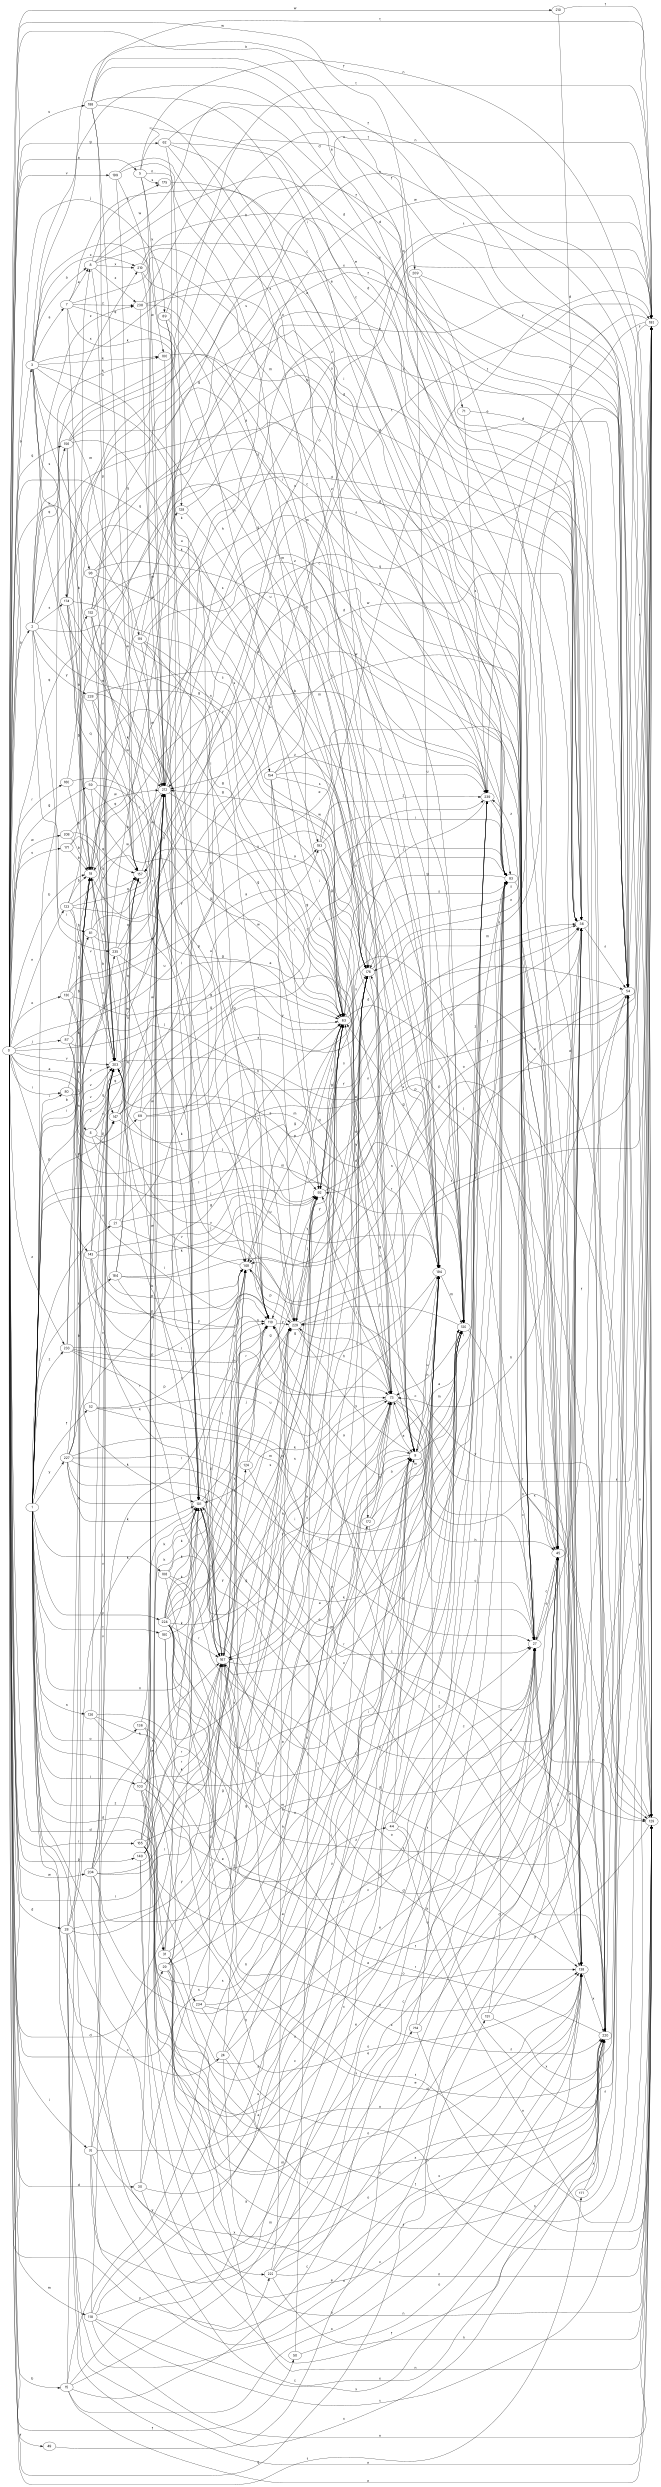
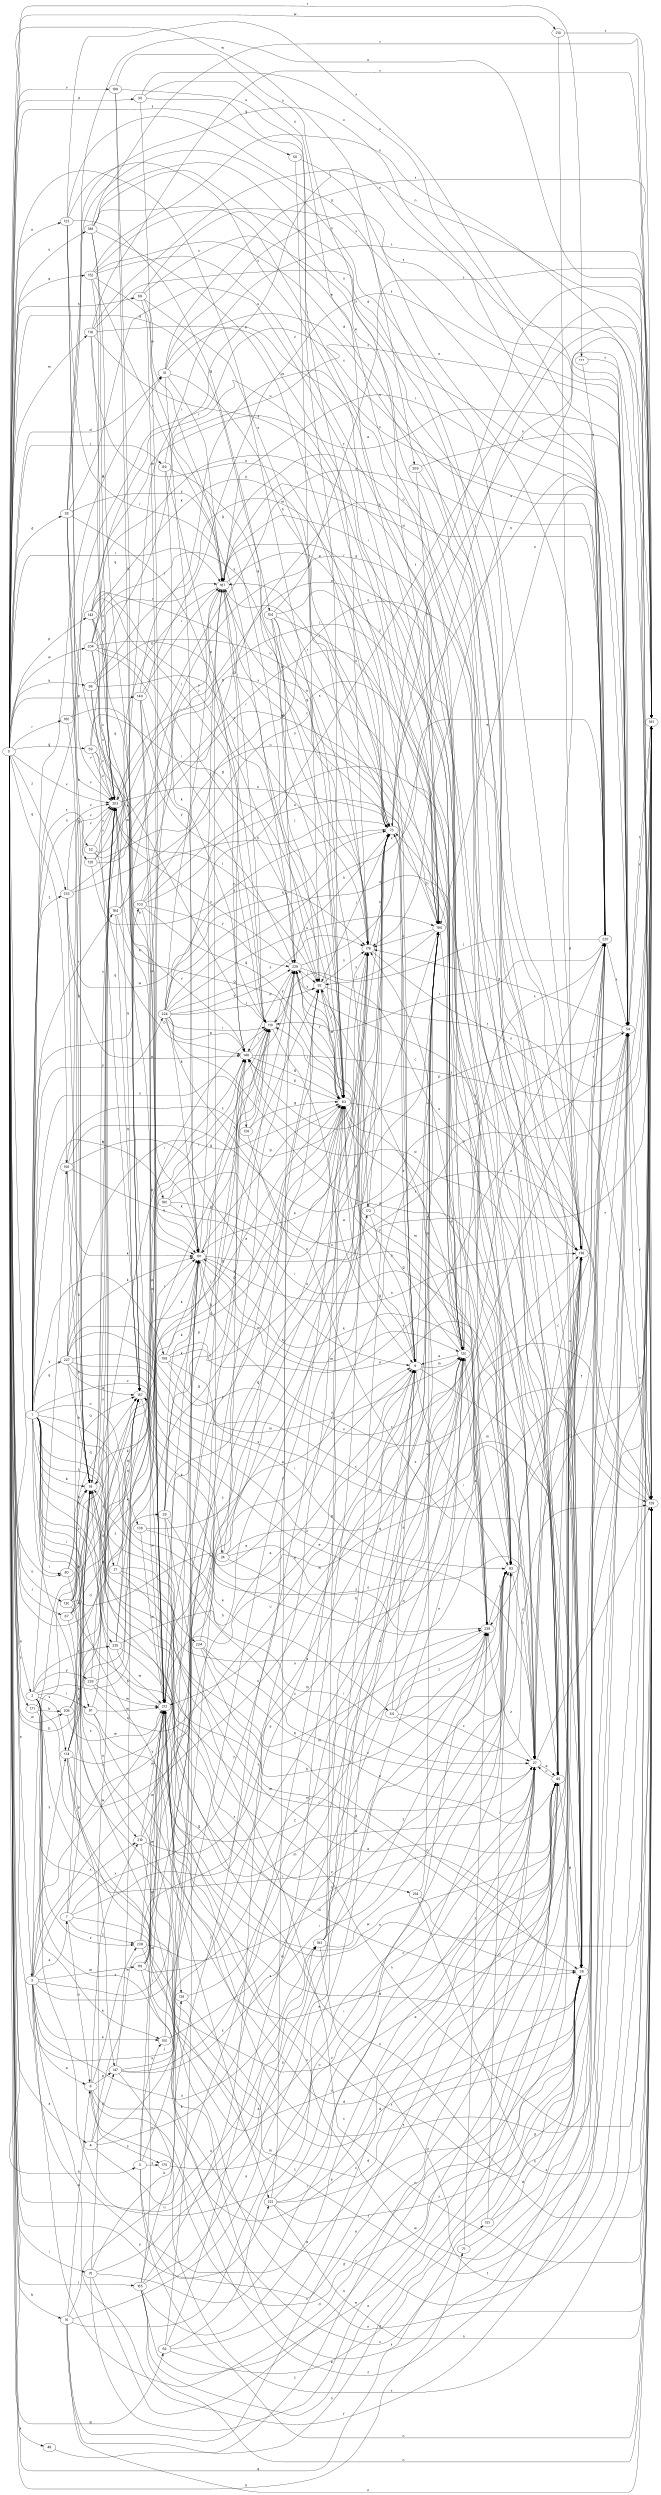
  strict digraph {
    fontname=Inter
    rankdir=LR
    node [fontname=Inter]
    edge [fontname=Inter]
    0
    2
    3
    4
    5
    15
    18
    28
    29
    30
    31
    49
    50
    59
    62
    69
    71
    76
    80
    87
    89
    92
    98
    118
    123
    130
    140
    143
    151
    152
    154
    156
    160
    165
    167
    171
    172
    177
    188
    193
    199
    203
    204
    208
    209
    210
    222
    233
    81
    235
    63
    83
    100
    138
    174
    185
    228
    238
    36
    54
    219
    7
    8
    45
    73
    110
    119
    157
    212
    147
    120
    128
    129
    175
    27
    9
    176
    101
    194
    229
    220
    148
    239
    1
    21
    24
    44
    52
    103
    108
    124
    126
    136
    180
    184
    214
    224
    227
    234
    0 -> 2 [label=a]
    0 -> 3 [label=a]
    0 -> 4 [label=a]
    0 -> 5 [label=a]
    0 -> 15 [label=b]
    0 -> 18 [label=b]
    0 -> 28 [label=d]
    0 -> 29 [label=d]
    0 -> 30 [label=d]
    0 -> 31 [label=d]
    0 -> 49 [label=f]
    0 -> 50 [label=f]
    0 -> 59 [label=g]
    0 -> 62 [label=g]
    0 -> 69 [label=h]
    0 -> 71 [label=h]
    0 -> 76 [label=i]
    0 -> 80 [label=i]
    0 -> 87 [label=j]
    0 -> 89 [label=j]
    0 -> 92 [label=j]
    0 -> 98 [label=k]
    0 -> 118 [label=m]
    0 -> 123 [label=n]
    0 -> 130 [label=o]
    0 -> 140 [label=p]
    0 -> 143 [label=p]
    0 -> 151 [label=q]
    0 -> 152 [label=q]
    0 -> 154 [label=q]
    0 -> 156 [label=q]
    0 -> 160 [label=r]
    0 -> 165 [label=r]
    0 -> 167 [label=r]
    0 -> 171 [label=s]
    0 -> 172 [label=s]
    0 -> 177 [label=t]
    0 -> 188 [label=u]
    0 -> 193 [label=u]
    0 -> 199 [label=v]
    0 -> 203 [label=v]
    0 -> 204 [label=w]
    0 -> 208 [label=w]
    0 -> 209 [label=w]
    0 -> 210 [label=w]
    0 -> 222 [label=y]
    0 -> 233 [label=z]
    2 -> 156 [label=q]
    2 -> 172 [label=s]
    2 -> 81 [label=i]
    2 -> 235 [label=z]
    2 -> 63 [label=g]
    2 -> 83 [label=i]
    2 -> 100 [label=k]
    2 -> 138 [label=o]
    2 -> 174 [label=s]
    2 -> 185 [label=t]
    2 -> 228 [label=y]
    2 -> 238 [label=z]
    3 -> 193 [label=u]
    3 -> 63 [label=g]
    3 -> 100 [label=k]
    3 -> 174 [label=s]
    3 -> 36 [label=d]
    3 -> 54 [label=f]
    3 -> 219 [label=x]
    3 -> 7 [label=a]
    3 -> 8 [label=a]
    3 -> 45 [label=e]
    3 -> 73 [label=h]
    3 -> 110 [label=l]
    3 -> 119 [label=m]
    3 -> 157 [label=q]
    3 -> 212 [label=w]
    4 -> 92 [label=j]
    4 -> 193 [label=u]
    4 -> 212 [label=w]
    4 -> 147 [label=p]
    4 -> 120 [label=m]
    5 -> 100 [label=k]
    5 -> 45 [label=e]
    5 -> 212 [label=w]
    5 -> 128 [label=n]
    5 -> 129 [label=n]
    5 -> 175 [label=s]
    15 -> 138 [label=o]
    15 -> 8 [label=a]
    15 -> 120 [label=m]
    15 -> 129 [label=n]
    15 -> 27 [label=c]
    15 -> 9 [label=a]
    15 -> 176 [label=s]
    18 -> 203 [label=v]
    18 -> 63 [label=g]
    18 -> 129 [label=n]
    18 -> 27 [label=c]
    28 -> 18 [label=b]
    28 -> 203 [label=v]
    28 -> 138 [label=o]
    28 -> 110 [label=l]
    28 -> 129 [label=n]
    28 -> 101 [label=k]
    28 -> 194 [label=u]
    28 -> 229 [label=y]
    28 -> 220 [label=x]
    29 -> 83 [label=i]
    29 -> 45 [label=e]
    29 -> 73 [label=h]
    29 -> 129 [label=n]
    29 -> 101 [label=k]
    29 -> 229 [label=y]
    29 -> 148 [label=p]
    30 -> 63 [label=g]
    30 -> 212 [label=w]
    30 -> 194 [label=u]
    30 -> 220 [label=x]
    31 -> 167 [label=r]
    31 -> 138 [label=o]
    31 -> 185 [label=t]
    31 -> 54 [label=f]
    31 -> 45 [label=e]
    31 -> 73 [label=h]
    31 -> 101 [label=k]
    49 -> 27 [label=c]
    50 -> 92 [label=j]
    50 -> 138 [label=o]
    59 -> 203 [label=v]
    59 -> 63 [label=g]
    59 -> 54 [label=f]
    59 -> 110 [label=l]
    59 -> 157 [label=q]
    62 -> 36 [label=d]
    62 -> 27 [label=c]
    62 -> 176 [label=s]
    62 -> 101 [label=k]
    62 -> 239 [label=z]
    69 -> 167 [label=r]
    69 -> 36 [label=d]
    69 -> 45 [label=e]
    69 -> 212 [label=w]
    69 -> 176 [label=s]
    71 -> 36 [label=d]
    71 -> 239 [label=z]
    76 -> 92 [label=j]
    76 -> 203 [label=v]
    76 -> 83 [label=i]
    76 -> 138 [label=o]
    76 -> 45 [label=e]
    76 -> 9 [label=a]
    80 -> 18 [label=b]
    80 -> 203 [label=v]
    80 -> 129 [label=n]
    87 -> 18 [label=b]
    87 -> 63 [label=g]
    87 -> 45 [label=e]
    87 -> 101 [label=k]
    87 -> 148 [label=p]
    89 -> 63 [label=g]
    89 -> 129 [label=n]
    89 -> 101 [label=k]
    89 -> 148 [label=p]
    92 -> 63 [label=g]
    92 -> 185 [label=t]
    92 -> 176 [label=s]
    92 -> 229 [label=y]
    98 -> 203 [label=v]
    98 -> 212 [label=w]
    98 -> 120 [label=m]
    98 -> 176 [label=s]
    98 -> 194 [label=u]
    118 -> 203 [label=v]
    118 -> 185 [label=t]
    118 -> 73 [label=h]
    118 -> 120 [label=m]
    118 -> 129 [label=n]
    118 -> 9 [label=a]
    118 -> 220 [label=x]
    123 -> 18 [label=b]
    123 -> 167 [label=r]
    123 -> 203 [label=v]
    123 -> 63 [label=g]
    123 -> 36 [label=d]
    123 -> 54 [label=f]
    123 -> 194 [label=u]
    130 -> 18 [label=b]
    130 -> 63 [label=g]
    130 -> 138 [label=o]
    130 -> 110 [label=l]
    130 -> 9 [label=a]
    130 -> 148 [label=p]
    140 -> 167 [label=r]
    140 -> 54 [label=f]
    140 -> 110 [label=l]
    140 -> 212 [label=w]
    140 -> 101 [label=k]
    140 -> 220 [label=x]
    143 -> 92 [label=j]
    143 -> 203 [label=v]
    143 -> 110 [label=l]
    143 -> 157 [label=q]
    143 -> 101 [label=k]
    143 -> 194 [label=u]
    143 -> 229 [label=y]
    151 -> 83 [label=i]
    151 -> 36 [label=d]
    151 -> 220 [label=x]
    152 -> 167 [label=r]
    152 -> 203 [label=v]
    152 -> 63 [label=g]
    152 -> 36 [label=d]
    152 -> 129 [label=n]
    152 -> 220 [label=x]
    152 -> 239 [label=z]
    154 -> 92 [label=j]
    154 -> 63 [label=g]
    154 -> 185 [label=t]
    154 -> 176 [label=s]
    154 -> 194 [label=u]
    154 -> 229 [label=y]
    154 -> 239 [label=z]
    156 -> 18 [label=b]
    156 -> 83 [label=i]
    156 -> 54 [label=f]
    156 -> 9 [label=a]
    156 -> 176 [label=s]
    156 -> 101 [label=k]
    160 -> 18 [label=b]
    160 -> 229 [label=y]
    160 -> 220 [label=x]
-   165 -> 167 [label=r]
    165 -> 138 [label=o]
    165 -> 45 [label=e]
    165 -> 212 [label=w]
    165 -> 129 [label=n]
    165 -> 27 [label=c]
    165 -> 9 [label=a]
    165 -> 176 [label=s]
    165 -> 101 [label=k]
    167 -> 18 [label=b]
    167 -> 83 [label=i]
    167 -> 138 [label=o]
    167 -> 36 [label=d]
    167 -> 73 [label=h]
    167 -> 9 [label=a]
    167 -> 176 [label=s]
    167 -> 148 [label=p]
-   171 -> 18 [label=b]
+   171 -> 208 [label=b]
    171 -> 157 [label=q]
    171 -> 27 [label=c]
    172 -> 73 [label=h]
    172 -> 120 [label=m]
    172 -> 129 [label=n]
    172 -> 9 [label=a]
    177 -> 54 [label=f]
    177 -> 220 [label=x]
    188 -> 203 [label=v]
    188 -> 83 [label=i]
    188 -> 138 [label=o]
    188 -> 185 [label=t]
    188 -> 45 [label=e]
    188 -> 73 [label=h]
    188 -> 157 [label=q]
    193 -> 63 [label=g]
    193 -> 83 [label=i]
    193 -> 185 [label=t]
    193 -> 73 [label=h]
    193 -> 194 [label=u]
    193 -> 239 [label=z]
    199 -> 157 [label=q]
    199 -> 212 [label=w]
    199 -> 176 [label=s]
    199 -> 194 [label=u]
    203 -> 18 [label=b]
    203 -> 92 [label=j]
    203 -> 83 [label=i]
    203 -> 73 [label=h]
    203 -> 157 [label=q]
    204 -> 92 [label=j]
    204 -> 167 [label=r]
    204 -> 203 [label=v]
    204 -> 63 [label=g]
    204 -> 83 [label=i]
    204 -> 73 [label=h]
    204 -> 110 [label=l]
    204 -> 176 [label=s]
    204 -> 101 [label=k]
    208 -> 18 [label=b]
    208 -> 157 [label=q]
    208 -> 212 [label=w]
    209 -> 54 [label=f]
    209 -> 45 [label=e]
    209 -> 194 [label=u]
    210 -> 185 [label=t]
    210 -> 36 [label=d]
    222 -> 36 [label=d]
    222 -> 45 [label=e]
    222 -> 129 [label=n]
    222 -> 27 [label=c]
    222 -> 229 [label=y]
    222 -> 220 [label=x]
    233 -> 18 [label=b]
    233 -> 203 [label=v]
    233 -> 138 [label=o]
    233 -> 73 [label=h]
    233 -> 27 [label=c]
    233 -> 148 [label=p]
    81 -> 203 [label=v]
    81 -> 36 [label=d]
    81 -> 212 [label=w]
    81 -> 239 [label=z]
    235 -> 185 [label=t]
    235 -> 110 [label=l]
    235 -> 157 [label=q]
    235 -> 212 [label=w]
    235 -> 9 [label=a]
    63 -> 92 [label=j]
    63 -> 138 [label=o]
    63 -> 45 [label=e]
    63 -> 110 [label=l]
    63 -> 212 [label=w]
    63 -> 176 [label=s]
    63 -> 229 [label=y]
    63 -> 148 [label=p]
    83 -> 18 [label=b]
    83 -> 63 [label=g]
    83 -> 120 [label=m]
    83 -> 27 [label=c]
    83 -> 176 [label=s]
    100 -> 101 [label=k]
    100 -> 239 [label=z]
    138 -> 27 [label=c]
    138 -> 220 [label=x]
    174 -> 18 [label=b]
    174 -> 167 [label=r]
    174 -> 138 [label=o]
    174 -> 185 [label=t]
    174 -> 110 [label=l]
    174 -> 157 [label=q]
    174 -> 176 [label=s]
    174 -> 194 [label=u]
    185 -> 54 [label=f]
    185 -> 157 [label=q]
    185 -> 212 [label=w]
    185 -> 176 [label=s]
    185 -> 239 [label=z]
    228 -> 92 [label=j]
    228 -> 203 [label=v]
    228 -> 212 [label=w]
    228 -> 194 [label=u]
    238 -> 83 [label=i]
    238 -> 54 [label=f]
    238 -> 212 [label=w]
    238 -> 194 [label=u]
    36 -> 54 [label=f]
    36 -> 148 [label=p]
    54 -> 185 [label=t]
    54 -> 73 [label=h]
    54 -> 129 [label=n]
    54 -> 176 [label=s]
    54 -> 194 [label=u]
    54 -> 148 [label=p]
    219 -> 36 [label=d]
    219 -> 212 [label=w]
    219 -> 120 [label=m]
    219 -> 176 [label=s]
    7 -> 18 [label=b]
    7 -> 238 [label=z]
    7 -> 8 [label=a]
    7 -> 73 [label=h]
    7 -> 120 [label=m]
    7 -> 27 [label=c]
    7 -> 101 [label=k]
    8 -> 238 [label=z]
    8 -> 36 [label=d]
    8 -> 54 [label=f]
    8 -> 219 [label=x]
    8 -> 45 [label=e]
    8 -> 147 [label=p]
    8 -> 175 [label=s]
    45 -> 138 [label=o]
    45 -> 36 [label=d]
    45 -> 73 [label=h]
    45 -> 212 [label=w]
    45 -> 27 [label=c]
    73 -> 92 [label=j]
    73 -> 167 [label=r]
    73 -> 203 [label=v]
    73 -> 185 [label=t]
    73 -> 129 [label=n]
    73 -> 9 [label=a]
    73 -> 101 [label=k]
    110 -> 167 [label=r]
    110 -> 9 [label=a]
    110 -> 229 [label=y]
    119 -> 110 [label=l]
    119 -> 212 [label=w]
    119 -> 120 [label=m]
    119 -> 229 [label=y]
    119 -> 220 [label=x]
    119 -> 148 [label=p]
    157 -> 212 [label=w]
    212 -> 18 [label=b]
    212 -> 63 [label=g]
    212 -> 138 [label=o]
    212 -> 36 [label=d]
    212 -> 54 [label=f]
    212 -> 9 [label=a]
    212 -> 101 [label=k]
    147 -> 83 [label=i]
    147 -> 185 [label=t]
    147 -> 157 [label=q]
    147 -> 120 [label=m]
    147 -> 9 [label=a]
    120 -> 167 [label=r]
    120 -> 63 [label=g]
    120 -> 73 [label=h]
    120 -> 212 [label=w]
    120 -> 9 [label=a]
    120 -> 229 [label=y]
    120 -> 220 [label=x]
    120 -> 239 [label=z]
    128 -> 36 [label=d]
    128 -> 120 [label=m]
    129 -> 54 [label=f]
    129 -> 101 [label=k]
    129 -> 229 [label=y]
    175 -> 83 [label=i]
    27 -> 54 [label=f]
    27 -> 45 [label=e]
    27 -> 212 [label=w]
    27 -> 129 [label=n]
    27 -> 239 [label=z]
    9 -> 167 [label=r]
    9 -> 63 [label=g]
    9 -> 83 [label=i]
    9 -> 120 [label=m]
    9 -> 27 [label=c]
    9 -> 194 [label=u]
    9 -> 229 [label=y]
    176 -> 73 [label=h]
    176 -> 129 [label=n]
    101 -> 167 [label=r]
    101 -> 63 [label=g]
    101 -> 138 [label=o]
    101 -> 185 [label=t]
    101 -> 45 [label=e]
    101 -> 110 [label=l]
    101 -> 120 [label=m]
    194 -> 110 [label=l]
    194 -> 120 [label=m]
    194 -> 176 [label=s]
    229 -> 92 [label=j]
    229 -> 203 [label=v]
    229 -> 185 [label=t]
    229 -> 73 [label=h]
    229 -> 27 [label=c]
    229 -> 148 [label=p]
    220 -> 92 [label=j]
    220 -> 167 [label=r]
    220 -> 54 [label=f]
    220 -> 110 [label=l]
    220 -> 157 [label=q]
    220 -> 27 [label=c]
    148 -> 203 [label=v]
    148 -> 63 [label=g]
    148 -> 185 [label=t]
    148 -> 110 [label=l]
    239 -> 18 [label=b]
    239 -> 92 [label=j]
    239 -> 83 [label=i]
    239 -> 101 [label=k]
    1 -> 18 [label=b]
    1 -> 31 [label=d]
    1 -> 80 [label=i]
    1 -> 222 [label=y]
    1 -> 233 [label=z]
    1 -> 81 [label=i]
    1 -> 235 [label=z]
    1 -> 36 [label=d]
    1 -> 54 [label=f]
    1 -> 219 [label=x]
    1 -> 147 [label=p]
    1 -> 128 [label=n]
    1 -> 27 [label=c]
    1 -> 21 [label=c]
    1 -> 24 [label=c]
    1 -> 44 [label=e]
    1 -> 52 [label=f]
    1 -> 103 [label=l]
    1 -> 108 [label=l]
    1 -> 124 [label=n]
    1 -> 126 [label=n]
    1 -> 136 [label=o]
    1 -> 180 [label=t]
    1 -> 184 [label=t]
    1 -> 214 [label=x]
    1 -> 224 [label=y]
    1 -> 227 [label=y]
    1 -> 234 [label=z]
    21 -> 36 [label=d]
    21 -> 157 [label=q]
    21 -> 129 [label=n]
    21 -> 239 [label=z]
    24 -> 129 [label=n]
    24 -> 194 [label=u]
    24 -> 220 [label=x]
    24 -> 148 [label=p]
    24 -> 239 [label=z]
    44 -> 54 [label=f]
    44 -> 129 [label=n]
    44 -> 27 [label=c]
    44 -> 9 [label=a]
    44 -> 239 [label=z]
    52 -> 203 [label=v]
    52 -> 120 [label=m]
    52 -> 194 [label=u]
    52 -> 148 [label=p]
    103 -> 63 [label=g]
    103 -> 83 [label=i]
    103 -> 138 [label=o]
    103 -> 212 [label=w]
    103 -> 194 [label=u]
    103 -> 229 [label=y]
    103 -> 220 [label=x]
    108 -> 36 [label=d]
    108 -> 54 [label=f]
    108 -> 27 [label=c]
    108 -> 101 [label=k]
    108 -> 194 [label=u]
    124 -> 63 [label=g]
    124 -> 110 [label=l]
    124 -> 27 [label=c]
    126 -> 203 [label=v]
    126 -> 120 [label=m]
    126 -> 176 [label=s]
    126 -> 220 [label=x]
    136 -> 138 [label=o]
    136 -> 212 [label=w]
    136 -> 9 [label=a]
    180 -> 185 [label=t]
    180 -> 101 [label=k]
    180 -> 194 [label=u]
    180 -> 229 [label=y]
    184 -> 63 [label=g]
    184 -> 185 [label=t]
    184 -> 36 [label=d]
    184 -> 73 [label=h]
    184 -> 157 [label=q]
    214 -> 36 [label=d]
    214 -> 129 [label=n]
    214 -> 194 [label=u]
    224 -> 92 [label=j]
    224 -> 167 [label=r]
    224 -> 138 [label=o]
    224 -> 185 [label=t]
    224 -> 36 [label=d]
    224 -> 73 [label=h]
    224 -> 110 [label=l]
    224 -> 176 [label=s]
    224 -> 101 [label=k]
    224 -> 194 [label=u]
    224 -> 229 [label=y]
    224 -> 220 [label=x]
    224 -> 148 [label=p]
    224 -> 239 [label=z]
    227 -> 18 [label=b]
    227 -> 203 [label=v]
    227 -> 63 [label=g]
    227 -> 83 [label=i]
    227 -> 45 [label=e]
    227 -> 157 [label=q]
    227 -> 120 [label=m]
    227 -> 27 [label=c]
    227 -> 101 [label=k]
    227 -> 220 [label=x]
    234 -> 167 [label=r]
    234 -> 45 [label=e]
    234 -> 129 [label=n]
    234 -> 27 [label=c]
  }
